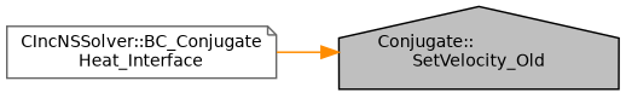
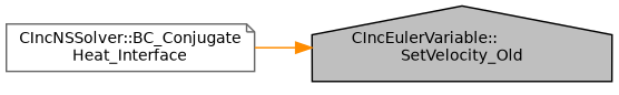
  digraph {
    rankdir=RL
    node [fontname=Helvetica fontsize=10 style=filled]
-   n1 [color=black fillcolor=grey75 fontcolor=black height=0.2 label="Conjugate::\lSetVelocity_Old" shape=house width=0.4]
+   n1 [color=black fillcolor=grey75 fontcolor=black height=0.2 label="CIncEulerVariable::\lSetVelocity_Old" shape=house width=0.4]
    n2 [color=gray40 fillcolor=white height=0.2 label="CIncNSSolver::BC_Conjugate\lHeat_Interface" shape=note width=0.4]
    n1 -> n2 [color=darkorange dir=back fontname=Helvetica fontsize=10 labelfontname=Helvetica labelfontsize=10 style=solid]
  }
